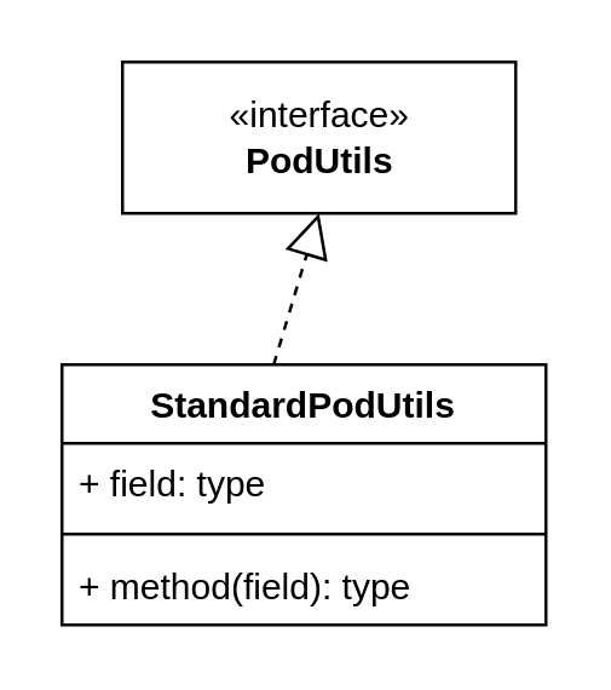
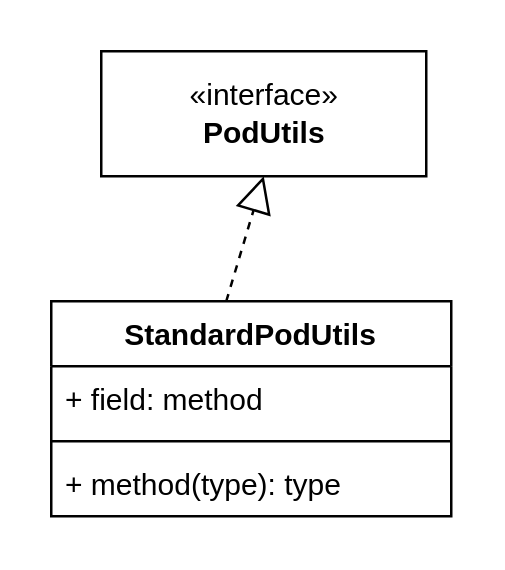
  <mxCell id="0" />
  <mxCell id="1" parent="0" />
  <mxCell id="2" value="«interface»&lt;br&gt;&lt;b&gt;PodUtils&lt;/b&gt;" style="html=1;" vertex="1" parent="1"><mxGeometry x="40" y="20" width="130" height="50" as="geometry" /></mxCell>
  <mxCell id="3" value="StandardPodUtils" style="swimlane;fontStyle=1;align=center;verticalAlign=top;childLayout=stackLayout;horizontal=1;startSize=26;horizontalStack=0;resizeParent=1;resizeParentMax=0;resizeLast=0;collapsible=1;marginBottom=0;" vertex="1" parent="1"><mxGeometry x="20" y="120" width="160" height="86" as="geometry" /></mxCell>
  <mxCell id="4" value="" style="endArrow=block;dashed=1;endFill=0;endSize=12;html=1;entryX=0.5;entryY=1;entryDx=0;entryDy=0;" edge="1" parent="3" target="2"><mxGeometry width="160" relative="1" as="geometry"><mxPoint x="70" as="sourcePoint" /><mxPoint x="230" as="targetPoint" /></mxGeometry></mxCell>
- <mxCell id="5" value="+ field: type" style="text;strokeColor=none;fillColor=none;align=left;verticalAlign=top;spacingLeft=4;spacingRight=4;overflow=hidden;rotatable=0;points=[[0,0.5],[1,0.5]];portConstraint=eastwest;" vertex="1" parent="3"><mxGeometry y="26" width="160" height="26" as="geometry" /></mxCell>
+ <mxCell id="5" value="+ field: method" style="text;strokeColor=none;fillColor=none;align=left;verticalAlign=top;spacingLeft=4;spacingRight=4;overflow=hidden;rotatable=0;points=[[0,0.5],[1,0.5]];portConstraint=eastwest;" vertex="1" parent="3"><mxGeometry y="26" width="160" height="26" as="geometry" /></mxCell>
  <mxCell id="6" value="" style="line;strokeWidth=1;fillColor=none;align=left;verticalAlign=middle;spacingTop=-1;spacingLeft=3;spacingRight=3;rotatable=0;labelPosition=right;points=[];portConstraint=eastwest;" vertex="1" parent="3"><mxGeometry y="52" width="160" height="8" as="geometry" /></mxCell>
- <mxCell id="7" value="+ method(field): type" style="text;strokeColor=none;fillColor=none;align=left;verticalAlign=top;spacingLeft=4;spacingRight=4;overflow=hidden;rotatable=0;points=[[0,0.5],[1,0.5]];portConstraint=eastwest;" vertex="1" parent="3"><mxGeometry y="60" width="160" height="26" as="geometry" /></mxCell>
+ <mxCell id="7" value="+ method(type): type" style="text;strokeColor=none;fillColor=none;align=left;verticalAlign=top;spacingLeft=4;spacingRight=4;overflow=hidden;rotatable=0;points=[[0,0.5],[1,0.5]];portConstraint=eastwest;" vertex="1" parent="3"><mxGeometry y="60" width="160" height="26" as="geometry" /></mxCell>
